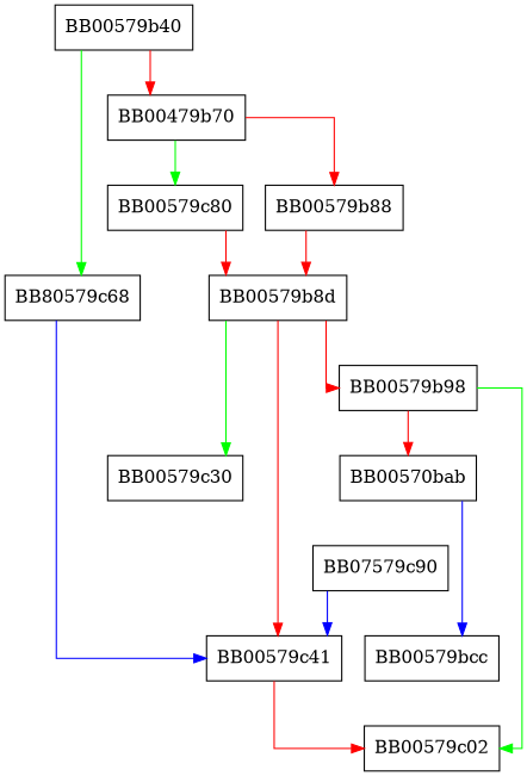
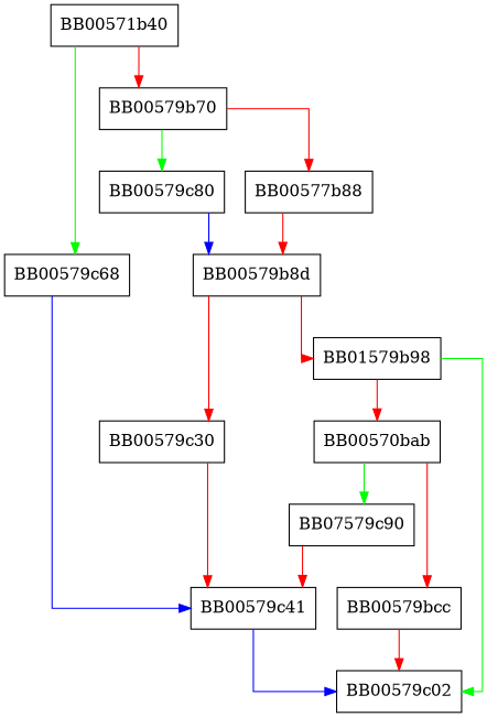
  digraph {
    splines=ortho
    node [shape=box]
    edge [color=red]
-   BB00579b40
-   BB00579c68 [label=BB80579c68]
-   BB00579b70 [label=BB00479b70]
+   BB00579b40 [label=BB00571b40]
+   BB00579c68
+   BB00579b70
    BB00579c41
    BB00579c80
-   BB00579b88
+   BB00579b88 [label=BB00577b88]
    BB00579c02
    BB00579b8d
    BB00579c30
-   BB00579b98
+   BB00579b98 [label=BB01579b98]
    n11 [label=BB00570bab]
    n12 [label=BB07579c90]
    BB00579bcc
    BB00579b40 -> BB00579c68 [color=green]
    BB00579b40 -> BB00579b70
    BB00579c68 -> BB00579c41 [color=blue]
    BB00579b70 -> BB00579c80 [color=green]
    BB00579b70 -> BB00579b88
-   BB00579c41 -> BB00579c02
-   BB00579c80 -> BB00579b8d
+   BB00579c41 -> BB00579c02 [color=blue]
+   BB00579c80 -> BB00579b8d [color=blue]
    BB00579b88 -> BB00579b8d
-   BB00579b8d -> BB00579c30 [color=green]
+   BB00579b8d -> BB00579c30
    BB00579b8d -> BB00579b98
-   BB00579b8d -> BB00579c41
+   BB00579c30 -> BB00579c41
    BB00579b98 -> BB00579c02 [color=green]
    BB00579b98 -> n11
-   n11 -> BB00579bcc [color=blue]
-   n12 -> BB00579c41 [color=blue]
+   n11 -> n12 [color=green]
+   n11 -> BB00579bcc
+   n12 -> BB00579c41
+   BB00579bcc -> BB00579c02
  }
